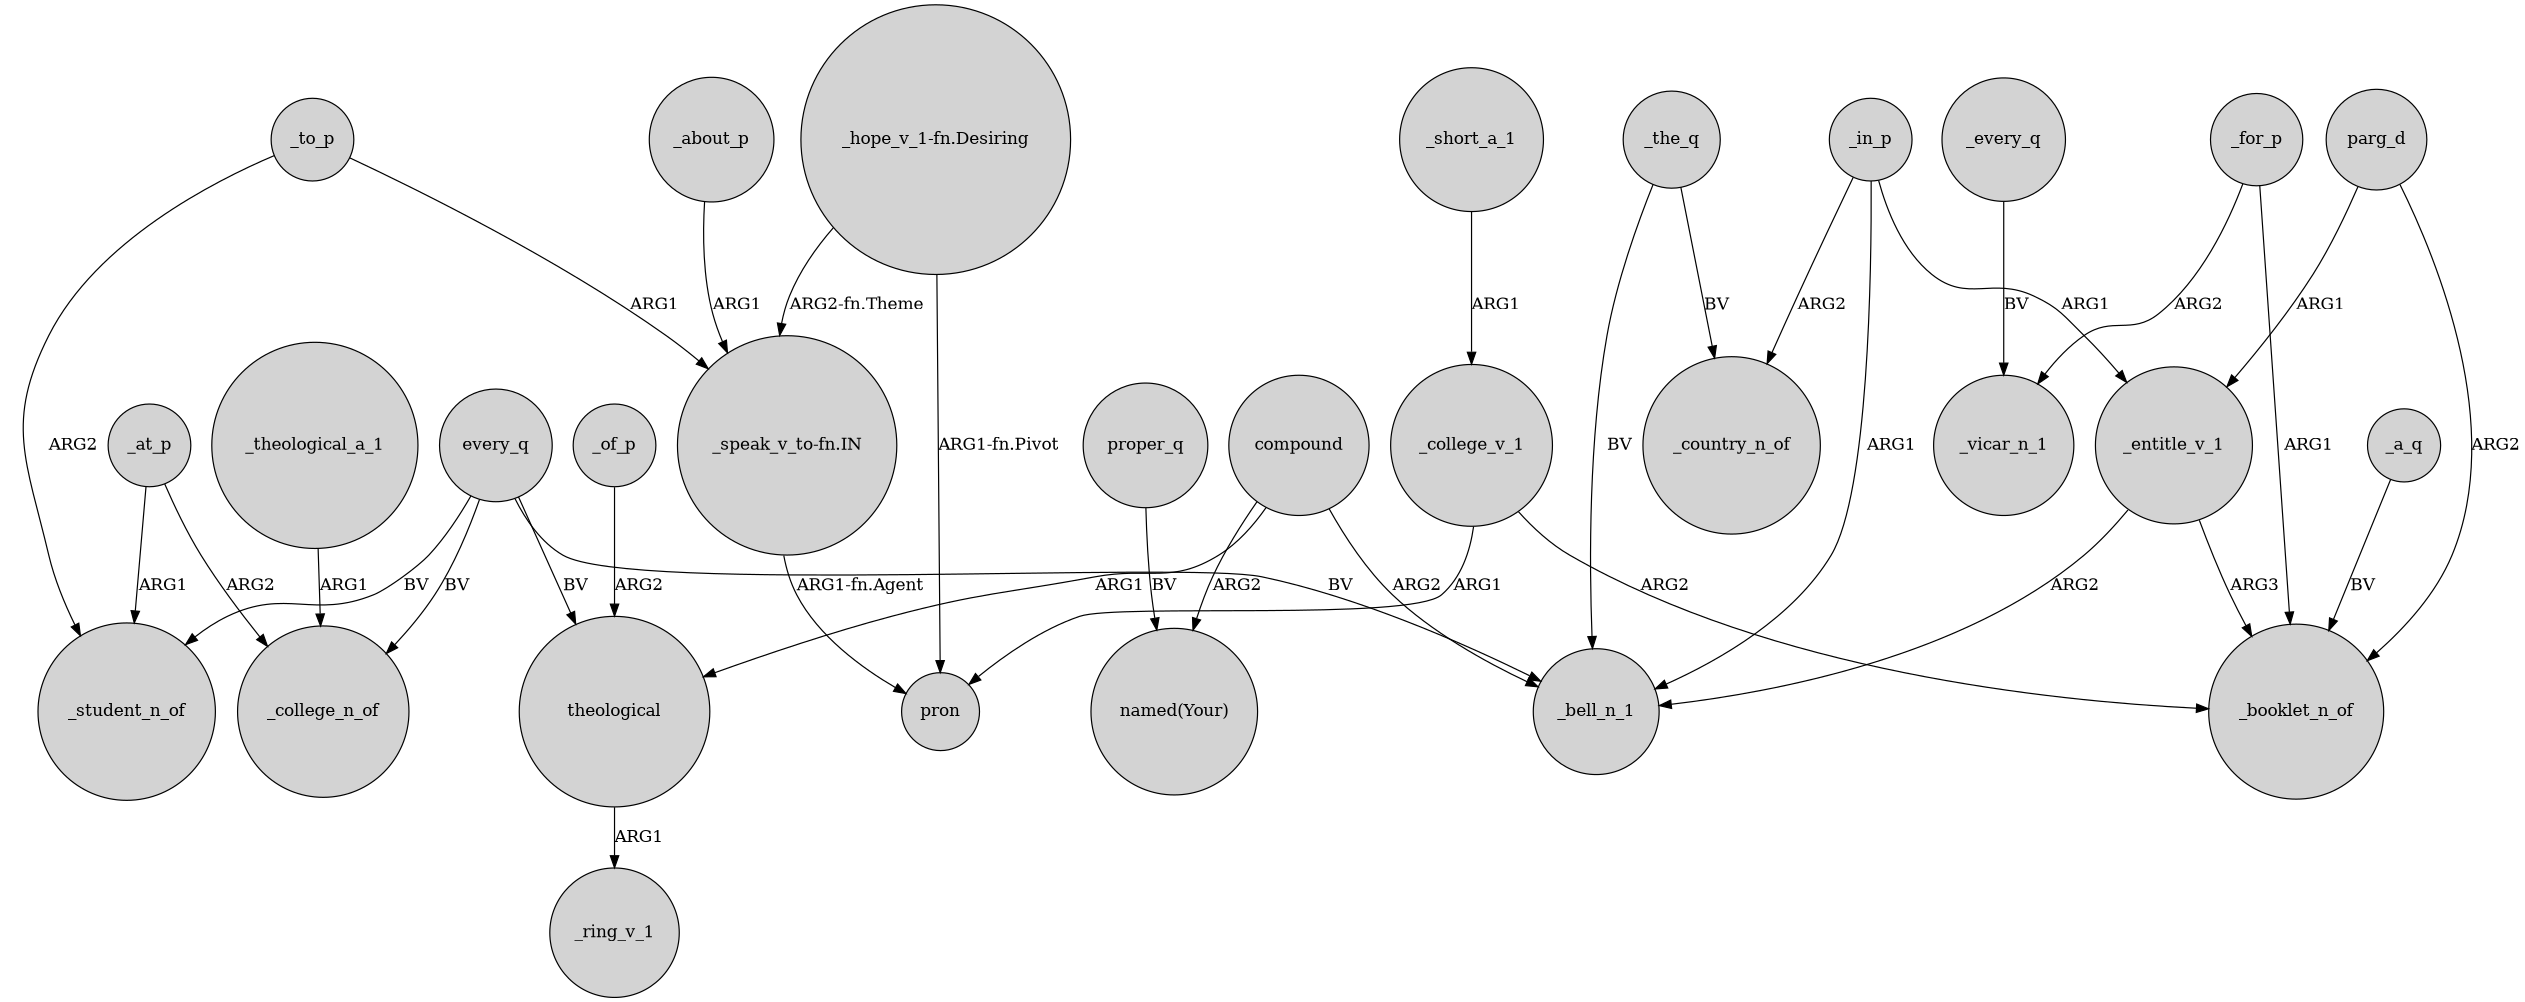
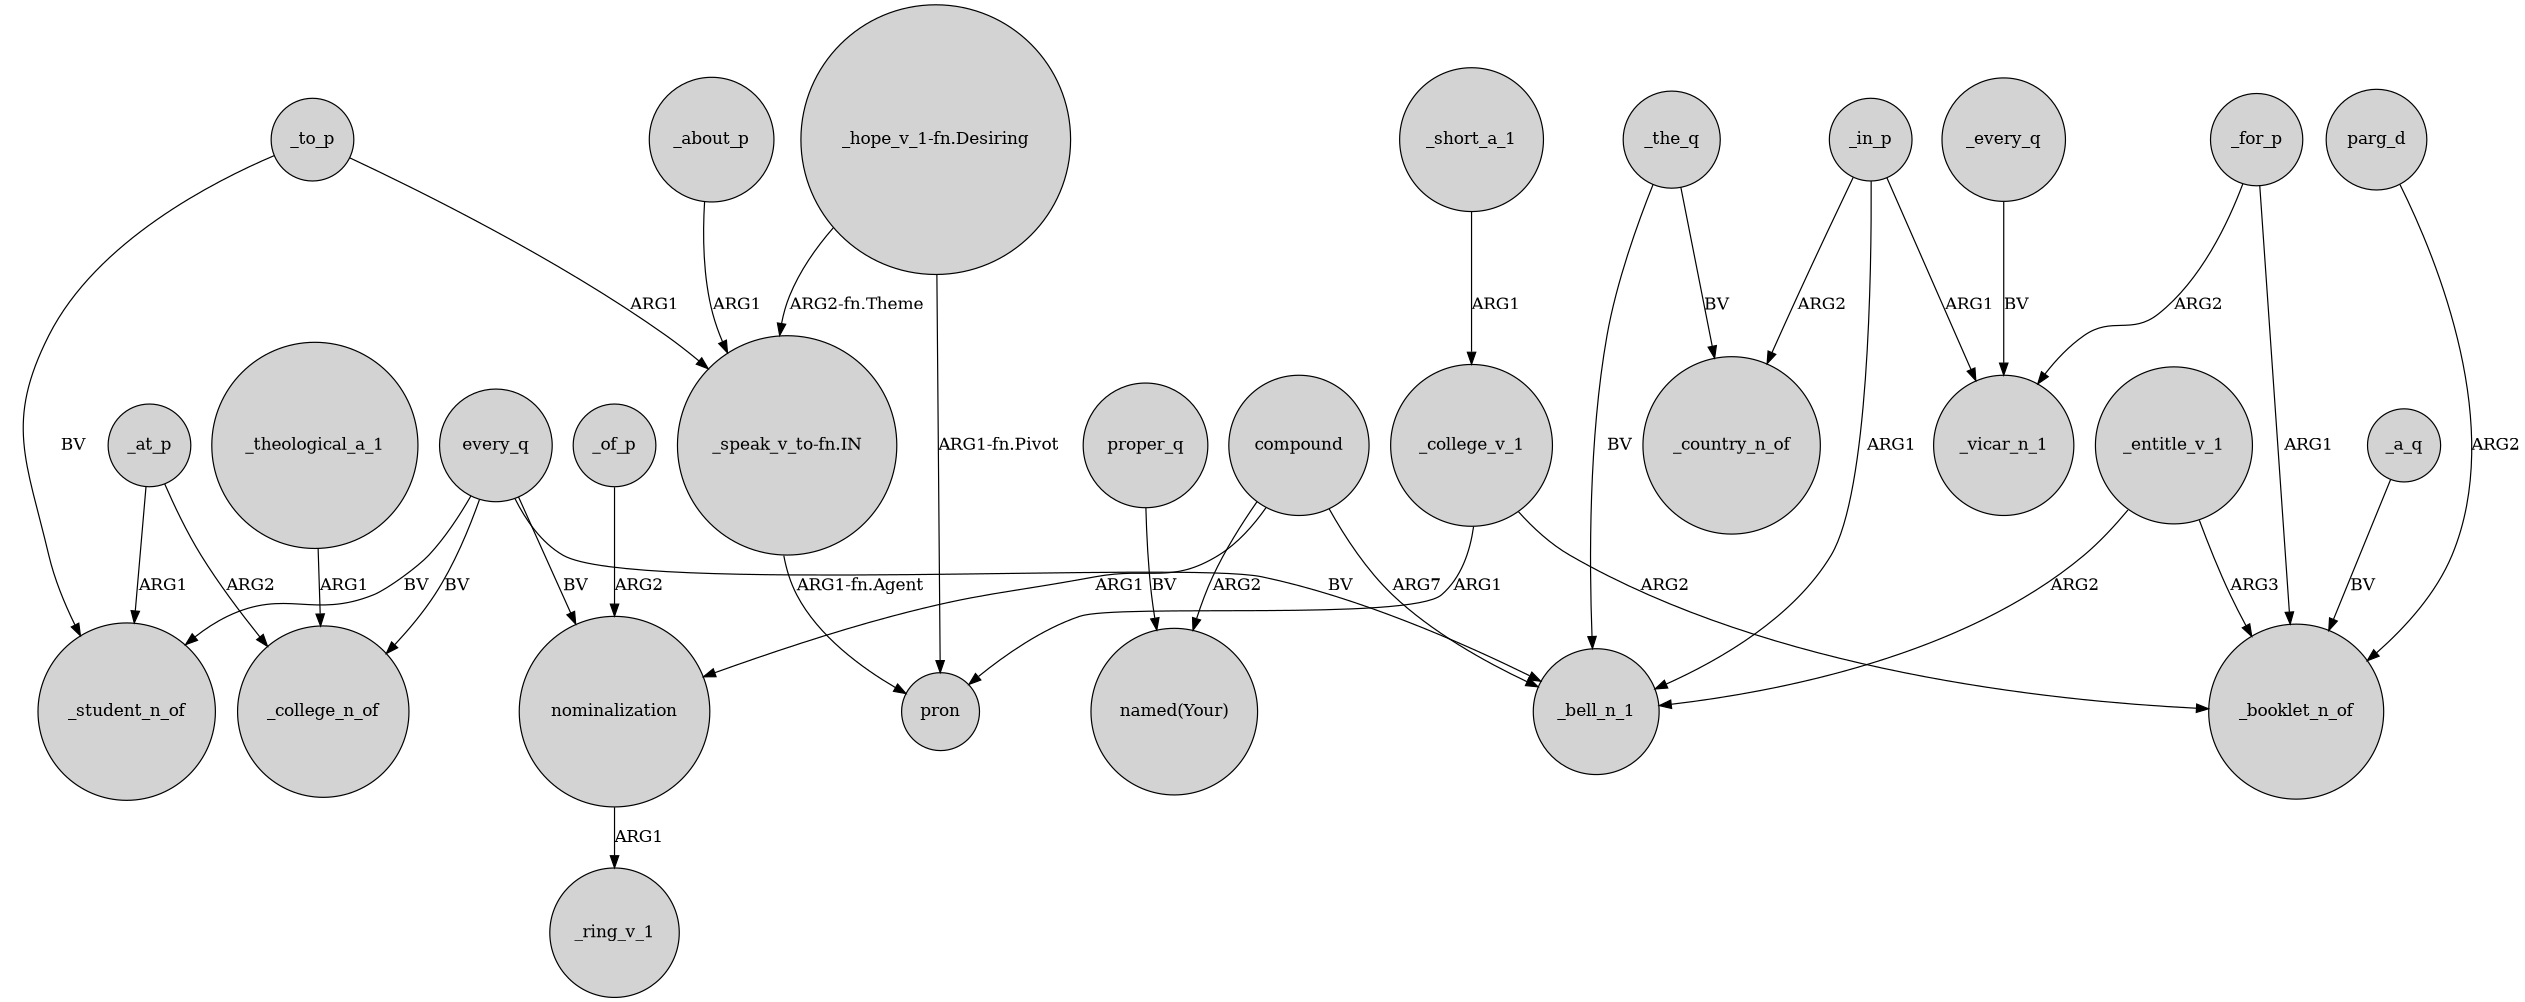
  digraph {
    node [shape=circle style=filled]
    "_hope_v_1-fn.Desiring"
    pron
    "_speak_v_to-fn.IN"
    _to_p
    _student_n_of
    _of_p
-   nominalization [label=theological]
+   nominalization
    _ring_v_1
    _a_q
    _booklet_n_of
    compound
    _bell_n_1
    "named(Your)"
    _in_p
    _vicar_n_1
    _country_n_of
    proper_q
    n18 [label=every_q]
    _college_n_of
    _for_p
    n21 [label=_college_v_1]
    _short_a_1
    _entitle_v_1
    _about_p
    _at_p
    _every_q
    _the_q
    parg_d
    _theological_a_1
    "_hope_v_1-fn.Desiring" -> pron [label="ARG1-fn.Pivot"]
    "_hope_v_1-fn.Desiring" -> "_speak_v_to-fn.IN" [label="ARG2-fn.Theme"]
    "_speak_v_to-fn.IN" -> pron [label="ARG1-fn.Agent"]
    _to_p -> "_speak_v_to-fn.IN" [label=ARG1]
-   _to_p -> _student_n_of [label=ARG2]
+   _to_p -> _student_n_of [label=BV]
    _of_p -> nominalization [label=ARG2]
    nominalization -> _ring_v_1 [label=ARG1]
    _a_q -> _booklet_n_of [label=BV]
    compound -> nominalization [label=ARG1]
-   compound -> _bell_n_1 [label=ARG2]
+   compound -> _bell_n_1 [label=ARG7]
    compound -> "named(Your)" [label=ARG2]
    _in_p -> _bell_n_1 [label=ARG1]
-   _in_p -> _entitle_v_1 [label=ARG1]
+   _in_p -> _vicar_n_1 [label=ARG1]
    _in_p -> _country_n_of [label=ARG2]
    proper_q -> "named(Your)" [label=BV]
    n18 -> _student_n_of [label=BV]
    n18 -> nominalization [label=BV]
    n18 -> _bell_n_1 [label=BV]
    n18 -> _college_n_of [label=BV]
    _for_p -> _booklet_n_of [label=ARG1]
    _for_p -> _vicar_n_1 [label=ARG2]
    n21 -> pron [label=ARG1]
    n21 -> _booklet_n_of [label=ARG2]
    _short_a_1 -> n21 [label=ARG1]
    _entitle_v_1 -> _booklet_n_of [label=ARG3]
    _entitle_v_1 -> _bell_n_1 [label=ARG2]
    _about_p -> "_speak_v_to-fn.IN" [label=ARG1]
    _at_p -> _student_n_of [label=ARG1]
    _at_p -> _college_n_of [label=ARG2]
    _every_q -> _vicar_n_1 [label=BV]
    _the_q -> _bell_n_1 [label=BV]
    _the_q -> _country_n_of [label=BV]
    parg_d -> _booklet_n_of [label=ARG2]
-   parg_d -> _entitle_v_1 [label=ARG1]
    _theological_a_1 -> _college_n_of [label=ARG1]
  }
